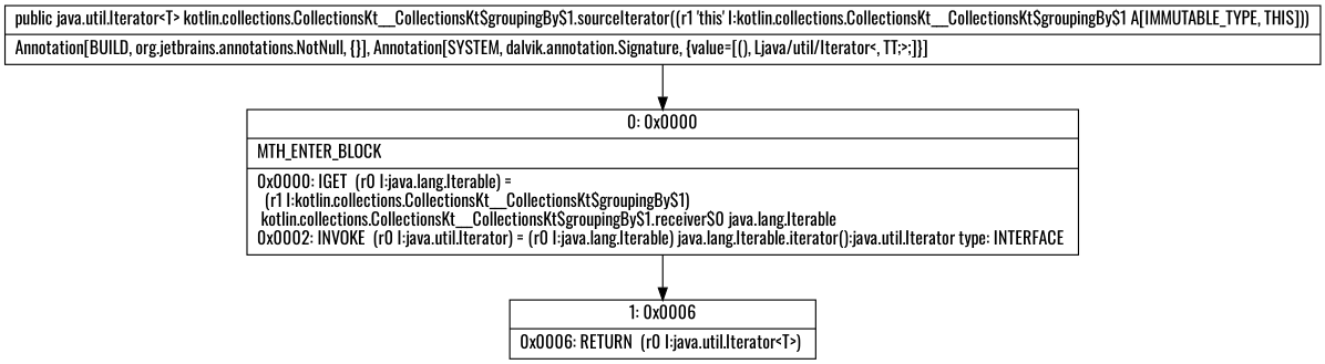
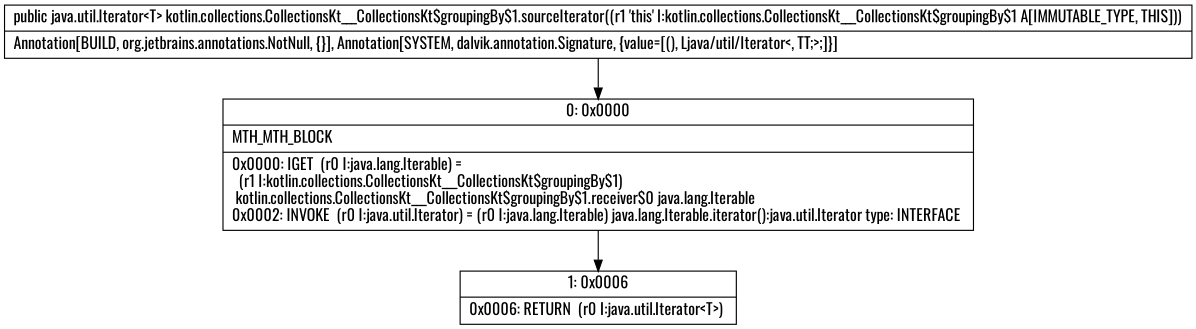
  digraph {
    fontname=Oswald
    node [shape=record fontname=Oswald]
    edge [fontname=Oswald]
-   n1 [label="{0\:\ 0x0000|MTH_ENTER_BLOCK\l|0x0000: IGET  (r0 I:java.lang.Iterable) = \l  (r1 I:kotlin.collections.CollectionsKt___CollectionsKt$groupingBy$1)\l kotlin.collections.CollectionsKt___CollectionsKt$groupingBy$1.receiver$0 java.lang.Iterable \l0x0002: INVOKE  (r0 I:java.util.Iterator) = (r0 I:java.lang.Iterable) java.lang.Iterable.iterator():java.util.Iterator type: INTERFACE \l}"]
+   n1 [label="{0\:\ 0x0000|MTH_MTH_BLOCK\l|0x0000: IGET  (r0 I:java.lang.Iterable) = \l  (r1 I:kotlin.collections.CollectionsKt___CollectionsKt$groupingBy$1)\l kotlin.collections.CollectionsKt___CollectionsKt$groupingBy$1.receiver$0 java.lang.Iterable \l0x0002: INVOKE  (r0 I:java.util.Iterator) = (r0 I:java.lang.Iterable) java.lang.Iterable.iterator():java.util.Iterator type: INTERFACE \l}"]
    n2 [label="{1\:\ 0x0006|0x0006: RETURN  (r0 I:java.util.Iterator\<T\>) \l}"]
    n3 [label="{public java.util.Iterator\<T\> kotlin.collections.CollectionsKt___CollectionsKt$groupingBy$1.sourceIterator((r1 'this' I:kotlin.collections.CollectionsKt___CollectionsKt$groupingBy$1 A[IMMUTABLE_TYPE, THIS]))  | Annotation[BUILD, org.jetbrains.annotations.NotNull, \{\}], Annotation[SYSTEM, dalvik.annotation.Signature, \{value=[(), Ljava\/util\/Iterator\<, TT;\>;]\}]\l}"]
    n1 -> n2
    n3 -> n1
  }
